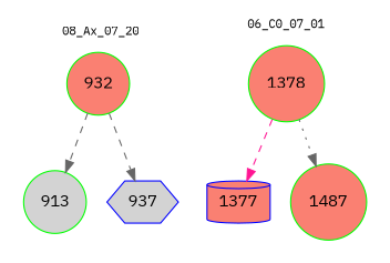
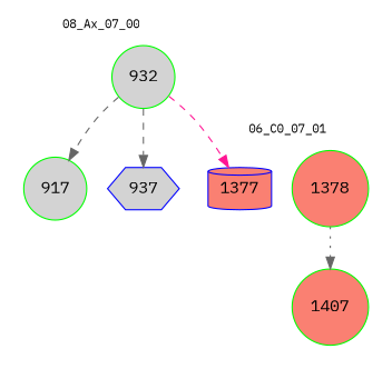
  digraph {
    fontname="IBM Plex Mono"
    node [color=green fillcolor=lightgrey fontname="IBM Plex Mono" shape=circle style=filled]
    edge [color=gray40 fontname="IBM Plex Mono" style=dashed]
-   n1 [fillcolor=salmon label=932]
-   n2 [label=913]
+   n1 [label=932]
+   n2 [label=917]
    n3 [color=blue label=937 shape=hexagon]
    n4 [fillcolor=salmon label=1378]
    n5 [color=blue fillcolor=salmon label=1377 shape=cylinder]
-   n6 [fillcolor=salmon label=1487]
+   n6 [fillcolor=salmon label=1407]
    subgraph cluster_1 {
      color=white
      fontsize=10
-     label="08_Ax_07_20"
+     label="08_Ax_07_00"
      n1
      n2
      n3
    }
    subgraph cluster_2 {
      color=white
      fontsize=10
      label="06_C0_07_01"
      n4
      n5
      n6
    }
    n1 -> n2
    n1 -> n3
-   n4 -> n5 [color=deeppink]
+   n1 -> n5 [color=deeppink]
    n4 -> n6 [style=dotted]
  }
